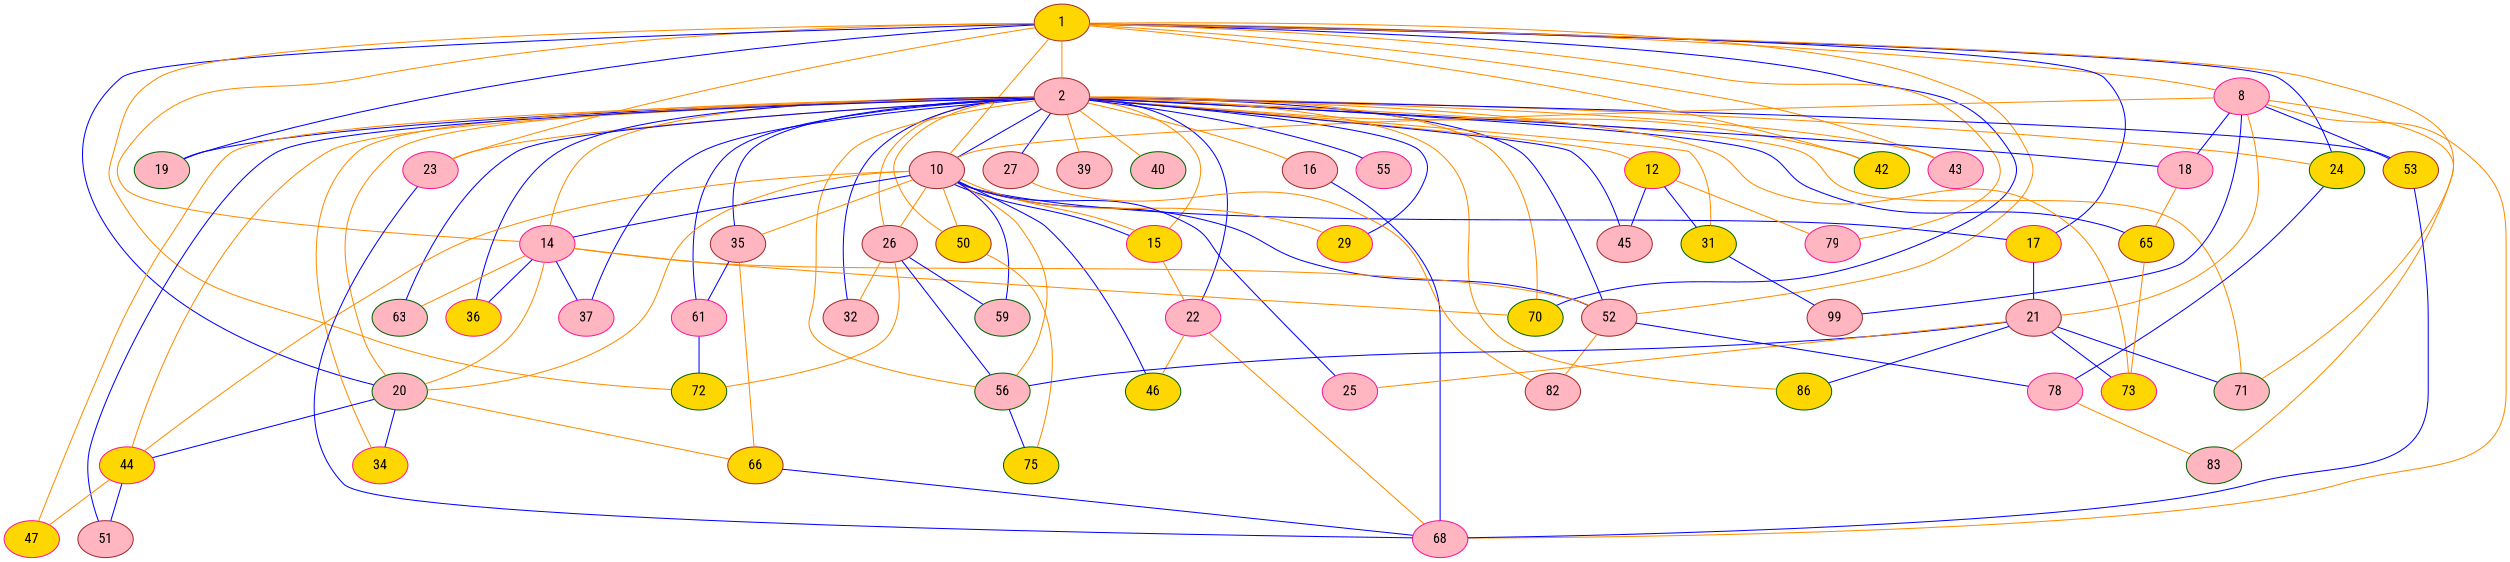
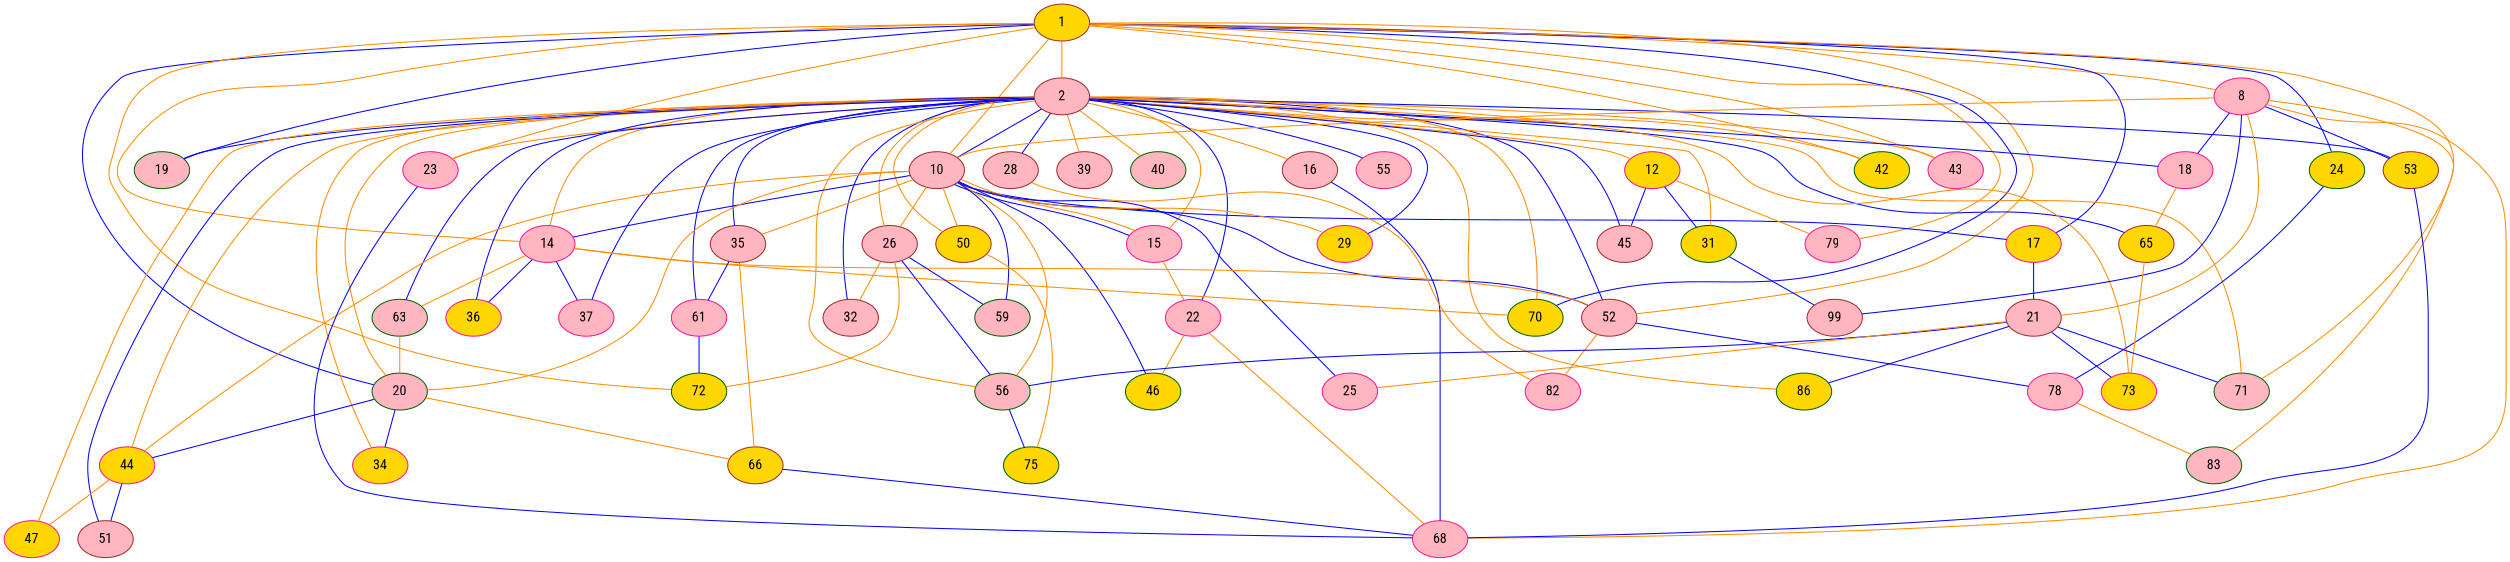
  graph {
    fontname="Roboto Condensed"
    node [color=deeppink fillcolor=lightpink fontname="Roboto Condensed" style=filled]
    edge [color=darkorange fontname="Roboto Condensed"]
    1 [color=brown fillcolor=gold super="+4"]
    2 [color=brown super="+93+98+38+49+6+77+3"]
    8
    10 [color=brown super="+81+54"]
    14 [super="+33+27"]
    17 [fillcolor=gold]
    19 [color=darkgreen]
    20 [color=darkgreen super="+106+30+58+80+48"]
    23
    24 [color=darkgreen fillcolor=gold]
    42 [color=darkgreen fillcolor=gold]
    43
    52 [color=brown]
    70 [color=darkgreen fillcolor=gold]
    72 [color=darkgreen fillcolor=gold]
    79
    71 [color=darkgreen]
    12 [fillcolor=gold]
-   15 [fillcolor=gold]
+   15
    16 [color=brown super="+74"]
    18
    22
    26 [color=brown]
-   28 [color=brown label=27]
+   28 [color=brown]
    29 [fillcolor=gold super="+112+60"]
    31 [color=darkgreen fillcolor=gold]
    32 [color=brown]
    34 [fillcolor=gold]
    35 [color=brown]
    36 [fillcolor=gold]
    37
    39 [color=brown]
    40 [color=darkgreen]
    n34 [label=61 super="+61"]
    44 [fillcolor=gold super="+110"]
    45 [color=brown]
    47 [fillcolor=gold]
    50 [color=brown fillcolor=gold]
    51 [color=brown]
    53 [color=brown fillcolor=gold]
    55
    56 [color=darkgreen super="+111+100"]
    63 [color=darkgreen]
    65 [color=brown fillcolor=gold]
    73 [fillcolor=gold super="+85"]
    86 [color=darkgreen fillcolor=gold]
    21 [color=brown]
    68 [super="+109+101+69"]
    83 [color=darkgreen]
    99 [color=brown]
    25
    46 [color=darkgreen fillcolor=gold]
    59 [color=darkgreen]
    66 [color=brown fillcolor=gold]
    78
-   82 [color=brown]
+   82
    75 [color=darkgreen fillcolor=gold]
    1 -- 2 [weight=19]
    1 -- 8 [weight=3]
    1 -- 10 [weight=6]
    1 -- 14 [weight=4]
    1 -- 17 [color=blue]
    1 -- 19 [color=blue]
    1 -- 20 [color=blue weight=3]
    1 -- 23 [weight=2]
    1 -- 24 [color=blue]
    1 -- 42
    1 -- 43
    1 -- 52
    1 -- 70 [color=blue]
    1 -- 72
    1 -- 79
    1 -- 71
    2 -- 10 [color=blue weight=8]
    2 -- 14
    2 -- 19 [color=blue]
    2 -- 20
    2 -- 23
-   2 -- 24
    2 -- 42
    2 -- 43
    2 -- 52 [color=blue]
    2 -- 70 [weight=7]
    2 -- 71
    2 -- 12 [weight=3]
    2 -- 15
    2 -- 16 [weight=3]
    2 -- 18 [color=blue]
    2 -- 22 [color=blue weight=2]
    2 -- 26
    2 -- 28 [color=blue weight=2]
    2 -- 29 [color=blue weight=3]
    2 -- 31
    2 -- 32 [color=blue]
    2 -- 34
    2 -- 35 [color=blue]
    2 -- 36 [color=blue]
    2 -- 37 [color=blue]
    2 -- 39 [weight=2]
    2 -- 40 [weight=2]
    2 -- n34 [color=blue weight=2]
    2 -- 44 [weight=2]
    2 -- 45 [color=blue]
    2 -- 47
    2 -- 50
    2 -- 51 [color=blue weight=2]
    2 -- 53 [color=blue]
    2 -- 55 [color=blue weight=2]
    2 -- 56
    2 -- 63 [color=blue weight=2]
    2 -- 65 [color=blue]
    2 -- 73
    2 -- 86
    8 -- 10
    8 -- 18 [color=blue]
    8 -- 53 [color=blue]
    8 -- 21
    8 -- 68 [weight=2]
    8 -- 83
    8 -- 99 [color=blue]
    10 -- 14 [color=blue weight=2]
    10 -- 17 [color=blue]
    10 -- 20 [weight=2]
    10 -- 52 [color=blue]
    10 -- 15 [color=blue]
    10 -- 15
    10 -- 26
    10 -- 29
    10 -- 35
    10 -- 44
    10 -- 50
    10 -- 56
    10 -- 25 [color=blue]
    10 -- 46 [color=blue]
    10 -- 59 [color=blue]
-   14 -- 20
+   63 -- 20
    14 -- 52
    14 -- 70
    14 -- 36 [color=blue]
    14 -- 37 [color=blue]
    14 -- 63
    17 -- 21 [color=blue]
    20 -- 34 [color=blue]
    20 -- 44 [color=blue]
    20 -- 66
    23 -- 68 [color=blue]
    24 -- 78 [color=blue]
    52 -- 78 [color=blue]
    52 -- 82
    12 -- 79
    12 -- 31 [color=blue]
    12 -- 45 [color=blue]
    15 -- 22
    16 -- 68 [color=blue]
    18 -- 65
    22 -- 68
    22 -- 46
    26 -- 72
    26 -- 32
    26 -- 56 [color=blue]
    26 -- 59 [color=blue]
    28 -- 82
    31 -- 99 [color=blue]
    35 -- n34 [color=blue]
    35 -- 66
    n34 -- 72 [color=blue]
    44 -- 47
    44 -- 51 [color=blue]
    50 -- 75
    53 -- 68 [color=blue]
    56 -- 75 [color=blue]
    65 -- 73
    21 -- 71 [color=blue]
    21 -- 56 [color=blue]
    21 -- 73 [color=blue]
    21 -- 86 [color=blue]
    21 -- 25
    66 -- 68 [color=blue]
    78 -- 83
  }
